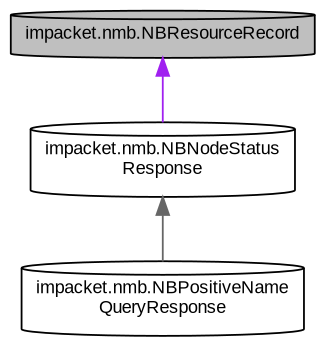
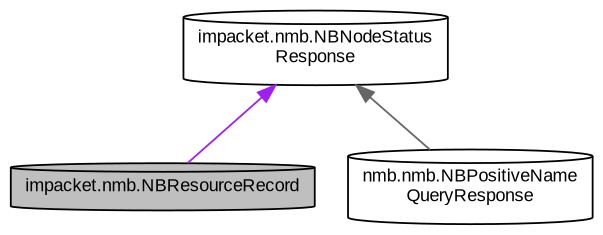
  digraph {
    fontname="Liberation Sans"
    node [color=black fillcolor=white fontname="Liberation Sans" fontsize=10 shape=cylinder style=filled]
    edge [dir=back fontname="Liberation Sans" fontsize=10 labelfontname=Helvetica labelfontsize=10 style=solid]
    n1 [fillcolor=grey75 fontcolor=black height=0.2 label="impacket.nmb.NBResourceRecord" width=0.4]
    n2 [height=0.2 label="impacket.nmb.NBNodeStatus\lResponse" width=0.4]
-   n3 [height=0.2 label="impacket.nmb.NBPositiveName\lQueryResponse" width=0.4]
-   n1 -> n2 [color=purple]
+   n3 [height=0.2 label="nmb.nmb.NBPositiveName\lQueryResponse" width=0.4]
+   n2 -> n1 [color=purple]
    n2 -> n3 [color=gray40]
  }
